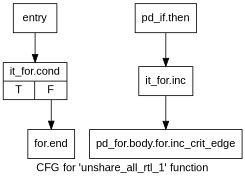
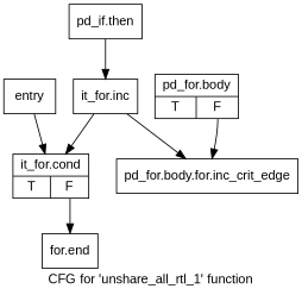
  digraph {
    fontname="Liberation Sans"
    label="CFG for 'unshare_all_rtl_1' function"
    node [fontname="Liberation Sans" shape=record]
    edge [fontname="Liberation Sans"]
    n1 [label="{entry}"]
    n2 [label="{it_for.cond|{<s0>T|<s1>F}}"]
    n3 [label="{for.end}"]
+   n4 [label="{pd_for.body|{<s0>T|<s1>F}}"]
    n5 [label="{pd_for.body.for.inc_crit_edge}"]
    n6 [label="{pd_if.then}"]
    n7 [label="{it_for.inc}"]
    n1 -> n2
    n2 -> n3 [tailport=s1]
+   n4 -> n5 [tailport=s1]
    n6 -> n7
+   n7 -> n2
    n7 -> n5
  }
